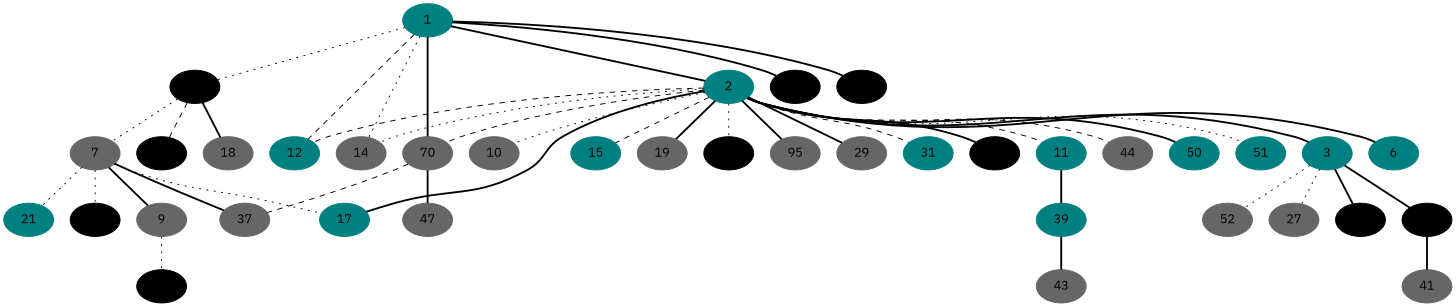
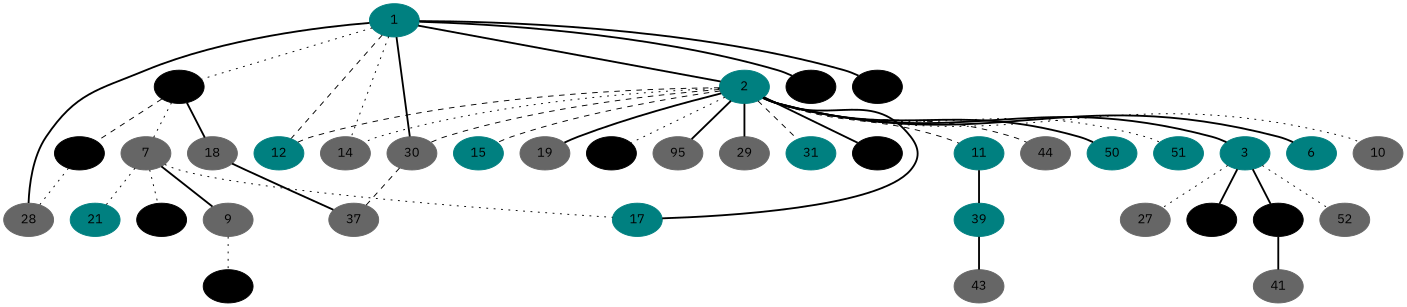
  graph {
    fontname="IBM Plex Sans"
    node [color=gray40 fontname="IBM Plex Sans" style=filled]
    edge [fontname="IBM Plex Sans" style=bold]
    1 [color=teal super="+16"]
    2 [color=teal super="+48"]
    4 [color=black super="+45"]
    5 [color=black]
    12 [color=teal super="+35"]
    14 [super="+42"]
-   30 [super="+40" label=70]
+   28 [super="+54"]
+   30 [super="+40"]
    53 [color=black]
    3 [color=teal super="+8"]
    6 [color=teal]
    10
    11 [color=teal]
    15 [color=teal]
    17 [color=teal super="+33"]
    19
    24 [color=black]
    n18 [label=95]
    29 [super="+34"]
    31 [color=teal]
    32 [color=black]
    44
    50 [color=teal]
    51 [color=teal]
    7 [super="+36"]
    18
    23 [color=black]
    37
-   47
    20 [color=black super="+26"]
    n31 [label=52]
    27 [super="+52"]
    46 [color=black]
    39 [color=teal super="+49"]
    41
    9
    21 [color=teal]
    38 [color=black]
    13 [color=black]
    43
    1 -- 2
    1 -- 4 [style=dotted]
    1 -- 5
    1 -- 12 [style=dashed]
    1 -- 14 [style=dotted]
+   1 -- 28
    1 -- 30
    1 -- 53
    2 -- 12 [style=dashed]
    2 -- 14 [style=dotted]
    2 -- 30 [style=dashed weight=2]
    2 -- 3
    2 -- 6
    2 -- 10 [style=dotted]
    2 -- 11 [style=dashed]
    2 -- 15 [style=dashed]
    2 -- 17
    2 -- 19
    2 -- 24 [style=dotted]
    2 -- n18
    2 -- 29
    2 -- 31 [style=dashed]
    2 -- 32
    2 -- 44 [style=dashed]
    2 -- 50 [weight=2]
    2 -- 51 [style=dotted]
    4 -- 7 [style=dotted]
    4 -- 18
    4 -- 23 [style=dashed]
    30 -- 37 [style=dashed]
-   30 -- 47
    3 -- 20
    3 -- n31 [style=dotted]
    3 -- 27 [style=dotted]
    3 -- 46
    11 -- 39
    7 -- 17 [style=dotted]
-   7 -- 37
+   18 -- 37
    7 -- 9
    7 -- 21 [style=dotted]
    7 -- 38 [style=dotted]
+   23 -- 28 [style=dotted]
    20 -- 41
    39 -- 43
    9 -- 13 [style=dotted]
  }
